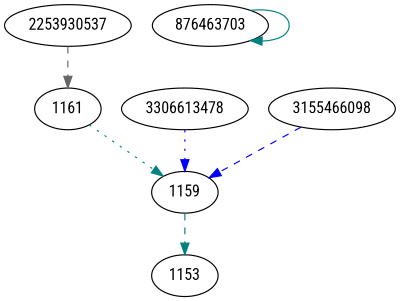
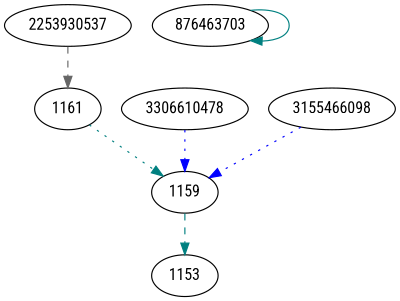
  digraph {
    fontname="Roboto Condensed"
    node [fontname="Roboto Condensed"]
    edge [color=teal fontname="Roboto Condensed" style=dashed]
    1159
    1153
    2253930537
    1161
-   3306610478 [label=3306613478]
+   3306610478
    3155466098
    876463703
    1159 -> 1153
    2253930537 -> 1161 [color=gray40]
    1161 -> 1159 [style=dotted]
    3306610478 -> 1159 [color=blue style=dotted]
-   3155466098 -> 1159 [color=blue]
+   3155466098 -> 1159 [color=blue style=dotted]
    876463703 -> 876463703 [style=solid]
  }
